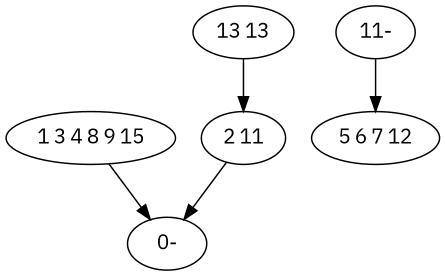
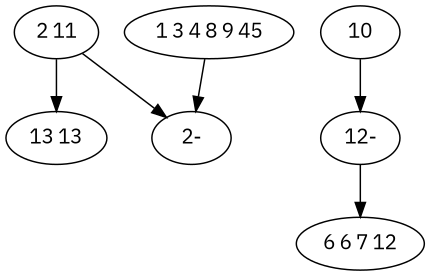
  digraph {
    fontname="IBM Plex Sans"
    node [fontname="IBM Plex Sans"]
    edge [fontname="IBM Plex Sans"]
    n1 [label="2 11"]
    n2 [label="13 13"]
-   n3 [label="0-"]
-   n5 [label="11-"]
-   n6 [label="5 6 7 12"]
-   n7 [label="1 3 4 8 9 15"]
-   n2 -> n1
+   n3 [label="2-"]
+   n4 [label=10]
+   n5 [label="12-"]
+   n6 [label="6 6 7 12"]
+   n7 [label="1 3 4 8 9 45"]
+   n1 -> n2
    n1 -> n3
+   n4 -> n5
    n5 -> n6
    n7 -> n3
  }
